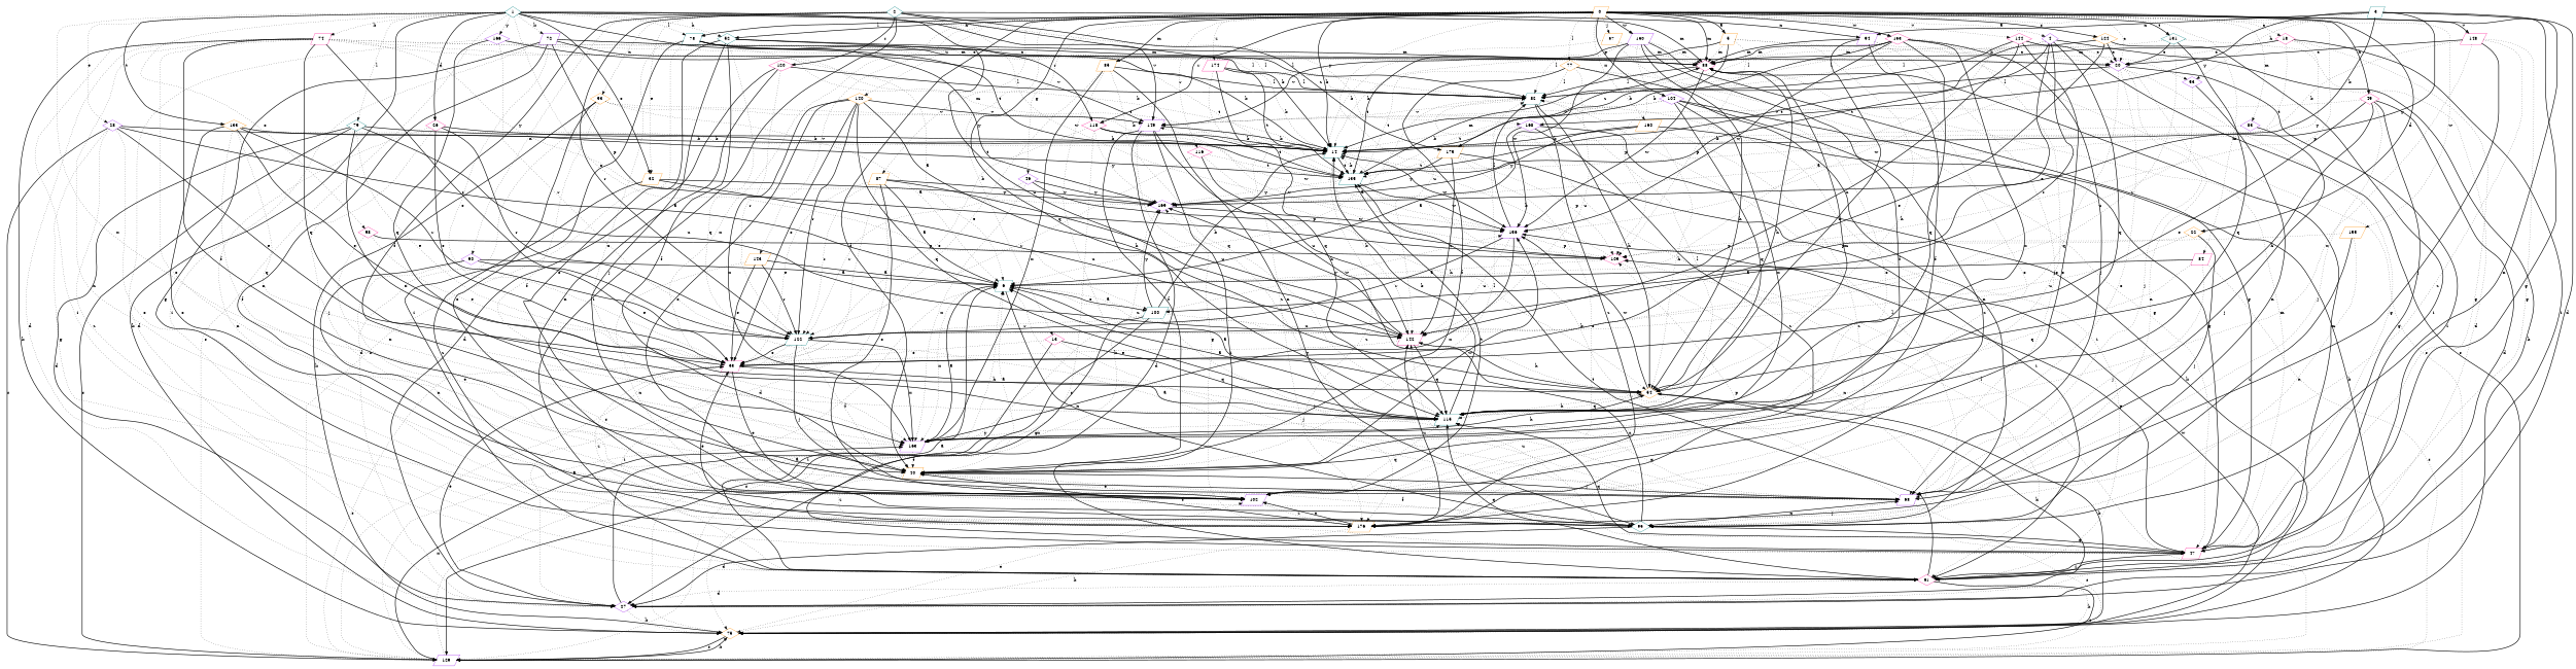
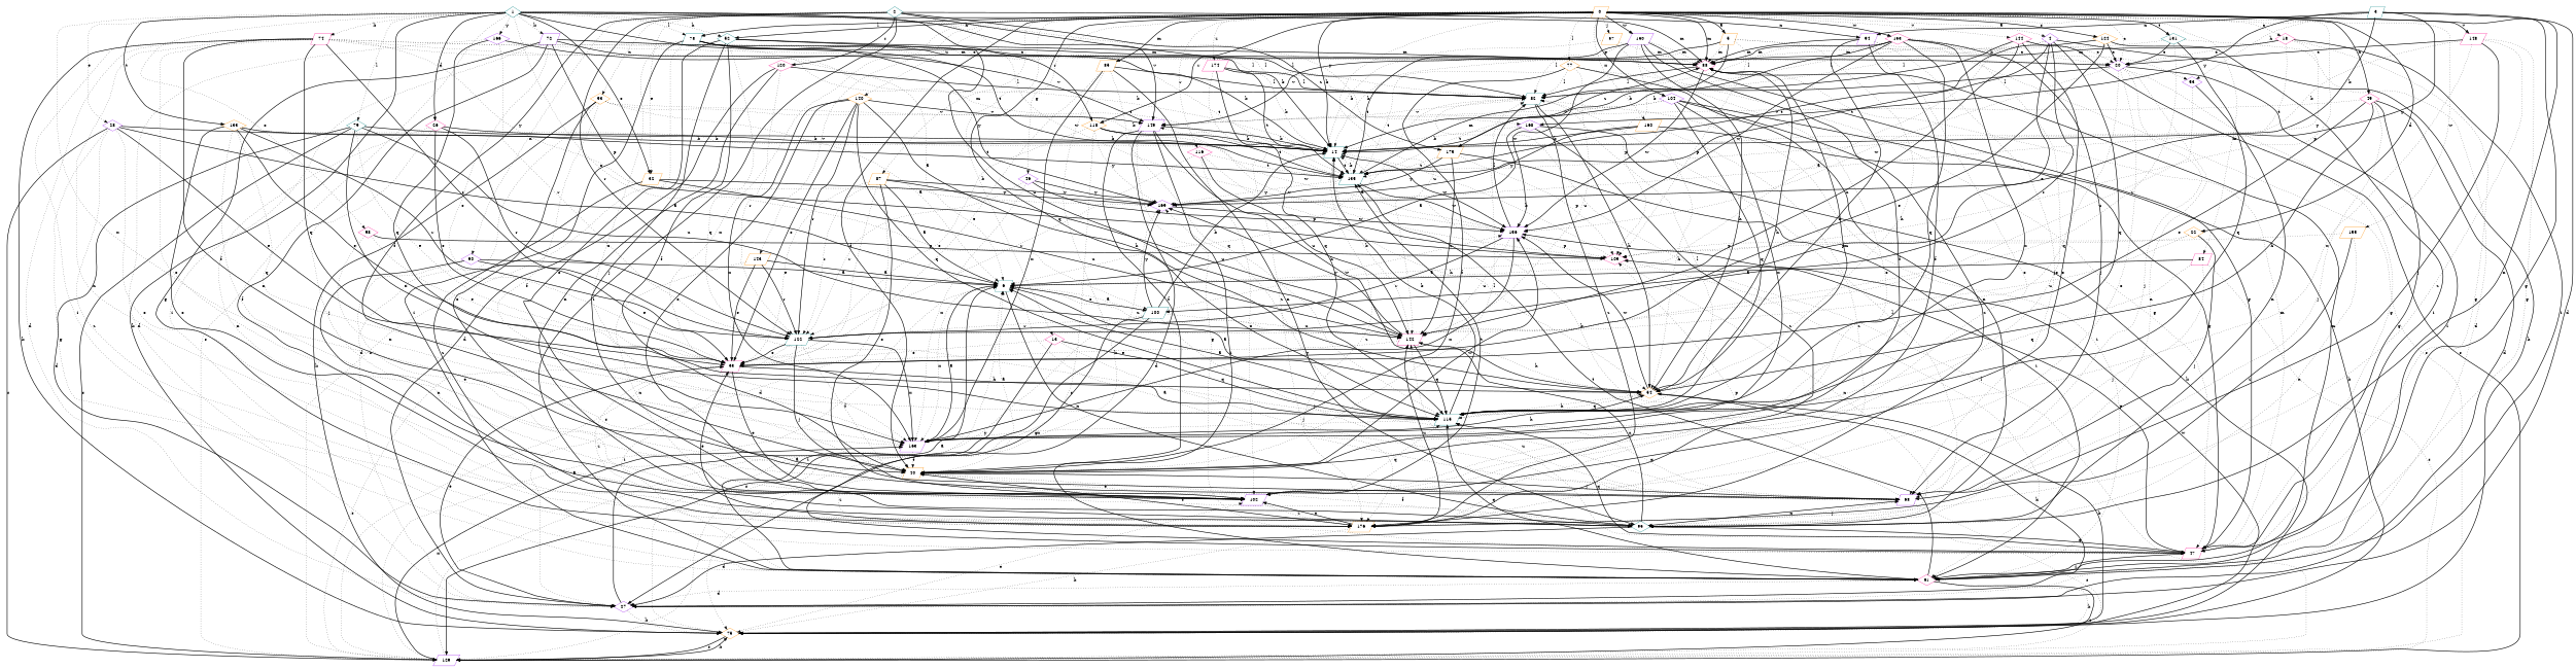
  strict digraph {
    node [color=darkorange shape=diamond]
    edge [style=bold]
    0 [shape=parallelogram]
    4 [color=purple]
    5 [shape=parallelogram]
    13 [color=deeppink]
    14 [color=teal shape=parallelogram]
    18 [color=deeppink]
    20 [color=purple]
    22
    40 [shape=parallelogram]
    46 [color=purple]
    47 [color=deeppink shape=parallelogram]
    49 [color=deeppink]
    52 [color=teal]
    n14 [label=57 shape=parallelogram]
    77
    78 [color=teal shape=parallelogram]
-   83 [color=purple]
    84 [color=deeppink shape=parallelogram]
    85 [shape=parallelogram]
    87 [shape=parallelogram]
    88 [color=deeppink]
    104 [color=purple]
    109 [color=deeppink]
    115 [color=teal shape=parallelogram]
    116 [color=deeppink]
-   118 [color=deeppink]
+   118
    124
    131 [color=teal]
    140
    142 [color=deeppink shape=parallelogram]
    143 [shape=parallelogram]
    144 [color=deeppink]
    148 [color=deeppink shape=parallelogram]
    150 [color=purple shape=parallelogram]
    153 [color=deeppink]
    155 [shape=parallelogram]
    160 [shape=parallelogram]
    163 [color=purple shape=parallelogram]
    174 [color=deeppink shape=parallelogram]
    75
    100 [color=teal shape=parallelogram]
    135 [color=teal shape=parallelogram]
    122 [color=teal shape=parallelogram]
    82 [color=teal shape=parallelogram]
    149 [color=purple shape=parallelogram]
    175 [shape=parallelogram]
    53 [color=purple]
    54
    61 [color=deeppink]
    33 [color=deeppink shape=parallelogram]
    68 [color=purple shape=parallelogram]
    156 [color=purple shape=parallelogram]
    176 [shape=parallelogram]
    169 [color=purple]
    95 [color=teal]
    102 [color=purple shape=parallelogram]
    6 [color=teal shape=parallelogram]
    27 [color=purple]
    129 [color=purple shape=parallelogram]
    1 [color=teal]
    26 [color=deeppink]
    28 [color=purple]
    32 [shape=parallelogram]
    72 [color=purple shape=parallelogram]
    74 [color=deeppink shape=parallelogram]
    79 [color=teal]
    98 [color=deeppink]
    133
    166 [color=purple]
    168 [color=purple]
    2 [color=teal]
    90 [color=purple]
    93
    94 [color=purple shape=parallelogram]
    120 [color=deeppink]
    3 [color=teal shape=parallelogram]
    0 -> 4 [label=a style=dotted]
    0 -> 5 [label=a]
    0 -> 13 [label=b style=dotted]
    0 -> 14 [label=b]
    0 -> 18 [label=c style=dotted]
    0 -> 20 [label=c style=dotted]
    0 -> 22 [label=d]
    0 -> 40 [label=f]
    0 -> 46 [label=g style=dotted]
    0 -> 47 [label=g]
    0 -> 49 [label=h]
    0 -> 52 [label=h]
    0 -> n14 [label=j style=dotted]
    0 -> 77 [label=l style=dotted]
    0 -> 78 [label=l]
-   0 -> 83 [label=m style=dotted]
    0 -> 84 [label=m style=dotted]
    0 -> 85 [label=m]
    0 -> 87 [label=m style=dotted]
    0 -> 88 [label=m]
    0 -> 104 [label=p]
    0 -> 109 [label=p style=dotted]
    0 -> 115 [label=q]
    0 -> 116 [label=r style=dotted]
    0 -> 118 [label=r]
    0 -> 124 [label=s]
    0 -> 131 [label=t]
    0 -> 140 [label=u style=dotted]
    0 -> 142 [label=u style=dotted]
    0 -> 143 [label=v style=dotted]
    0 -> 144 [label=v style=dotted]
    0 -> 148 [label=v]
    0 -> 150 [label=w]
    0 -> 153 [label=w]
    0 -> 155 [label=w style=dotted]
    0 -> 160 [label=x style=dotted]
    0 -> 163 [label=x style=dotted]
    0 -> 174 [label=z style=dotted]
    4 -> 88 [label=m style=dotted]
    4 -> 115 [label=q]
    4 -> 75 [label=k]
    4 -> 100 [label=o]
    4 -> 135 [label=t]
    4 -> 122 [label=r]
    4 -> 82 [label=l style=dotted]
    5 -> 14 [label=b style=dotted]
    5 -> 88 [label=m style=dotted]
    5 -> 109 [label=p style=dotted]
    5 -> 149 [label=v]
    5 -> 175 [label=z]
    5 -> 53 [label=h style=dotted]
    5 -> 54 [label=h style=dotted]
    13 -> 115 [label=q]
    13 -> 61 [label=i]
    13 -> 33 [label=e style=dotted]
    13 -> 68 [label=j style=dotted]
    14 -> 135 [label=t]
    14 -> 156 [label=w]
    14 -> 176 [label=z style=dotted]
    18 -> 20 [label=c style=dotted]
    18 -> 47 [label=g style=dotted]
    18 -> 88 [label=m]
    18 -> 135 [label=t style=dotted]
    18 -> 61 [label=i]
    18 -> 169 [label=y style=dotted]
    20 -> 47 [label=g style=dotted]
    20 -> 115 [label=q style=dotted]
    20 -> 82 [label=l]
    20 -> 61 [label=i]
    20 -> 68 [label=j style=dotted]
    20 -> 156 [label=w style=dotted]
    20 -> 95 [label=n style=dotted]
    20 -> 102 [label=o style=dotted]
    22 -> 109 [label=p style=dotted]
    22 -> 142 [label=u style=dotted]
    22 -> 68 [label=j]
    40 -> 82 [label=l style=dotted]
    40 -> 68 [label=j]
    40 -> 156 [label=w]
    40 -> 176 [label=z style=dotted]
    40 -> 102 [label=o style=dotted]
    40 -> 6 [label=a style=dotted]
    46 -> 109 [label=p]
    46 -> 163 [label=x style=dotted]
    46 -> 122 [label=r style=dotted]
    46 -> 169 [label=y]
    47 -> 88 [label=m style=dotted]
    47 -> 109 [label=p]
    47 -> 115 [label=q]
    47 -> 142 [label=u style=dotted]
    47 -> 61 [label=i]
    49 -> 47 [label=g]
    49 -> 149 [label=v style=dotted]
    49 -> 54 [label=h]
    49 -> 33 [label=e]
    49 -> 68 [label=j style=dotted]
    49 -> 27 [label=d]
    52 -> 40 [label=f]
    52 -> 88 [label=m]
    52 -> 115 [label=q style=dotted]
    52 -> 142 [label=u]
    52 -> 135 [label=t style=dotted]
    52 -> 68 [label=j]
    52 -> 102 [label=o]
    n14 -> 14 [label=b style=dotted]
    n14 -> 88 [label=m style=dotted]
    n14 -> 102 [label=o style=dotted]
    77 -> 40 [label=f]
    77 -> 47 [label=g style=dotted]
    77 -> 142 [label=u style=dotted]
    77 -> 135 [label=t style=dotted]
    77 -> 82 [label=l style=dotted]
    77 -> 95 [label=n]
    78 -> 88 [label=m]
    78 -> 163 [label=x style=dotted]
    78 -> 82 [label=l]
    78 -> 61 [label=i]
    78 -> 169 [label=y]
    78 -> 6 [label=a style=dotted]
    78 -> 129 [label=s style=dotted]
-   83 -> 14 [label=b style=dotted]
-   83 -> 68 [label=j]
    84 -> 115 [label=q style=dotted]
    84 -> 68 [label=j style=dotted]
    84 -> 6 [label=a]
    84 -> 129 [label=s style=dotted]
    85 -> 115 [label=q style=dotted]
    85 -> 163 [label=x]
    85 -> 75 [label=k style=dotted]
    85 -> 82 [label=l]
    85 -> 33 [label=e style=dotted]
    85 -> 95 [label=n]
    87 -> 142 [label=u]
    87 -> 122 [label=r style=dotted]
    87 -> 33 [label=e style=dotted]
    87 -> 169 [label=y]
    87 -> 102 [label=o]
    87 -> 6 [label=a]
    87 -> 27 [label=d style=dotted]
    87 -> 129 [label=s style=dotted]
    88 -> 82 [label=l]
    88 -> 54 [label=h]
    88 -> 156 [label=w]
    104 -> 47 [label=g]
    104 -> 115 [label=q]
    104 -> 163 [label=x]
    104 -> 135 [label=t style=dotted]
    104 -> 149 [label=v style=dotted]
    104 -> 176 [label=z]
    109 -> 14 [label=b style=dotted]
    109 -> 149 [label=v style=dotted]
    109 -> 61 [label=i style=dotted]
    109 -> 95 [label=n style=dotted]
    109 -> 6 [label=a style=dotted]
    115 -> 14 [label=b]
    115 -> 88 [label=m]
    115 -> 163 [label=x style=dotted]
    115 -> 82 [label=l style=dotted]
    115 -> 54 [label=h style=dotted]
    115 -> 6 [label=a]
    116 -> 142 [label=u]
    116 -> 135 [label=t style=dotted]
    116 -> 122 [label=r style=dotted]
    116 -> 54 [label=h style=dotted]
    118 -> 14 [label=b]
    118 -> 135 [label=t]
    118 -> 33 [label=e style=dotted]
    118 -> 156 [label=w style=dotted]
    118 -> 169 [label=y style=dotted]
    118 -> 129 [label=s style=dotted]
    124 -> 20 [label=c]
    124 -> 135 [label=t]
    124 -> 61 [label=i]
    124 -> 33 [label=e]
    131 -> 20 [label=c]
    131 -> 115 [label=q]
    131 -> 122 [label=r style=dotted]
    131 -> 82 [label=l style=dotted]
    131 -> 27 [label=d style=dotted]
    140 -> 115 [label=q]
    140 -> 163 [label=x]
    140 -> 122 [label=r]
    140 -> 149 [label=v]
    140 -> 54 [label=h]
    140 -> 33 [label=e]
    140 -> 102 [label=o]
    142 -> 14 [label=b style=dotted]
    142 -> 115 [label=q]
    142 -> 54 [label=h style=dotted]
    142 -> 33 [label=e style=dotted]
    142 -> 169 [label=y]
    143 -> 122 [label=r]
    143 -> 33 [label=e]
    143 -> 95 [label=n style=dotted]
    143 -> 6 [label=a]
    144 -> 14 [label=b]
    144 -> 20 [label=c style=dotted]
    144 -> 142 [label=u]
    144 -> 102 [label=o]
    144 -> 6 [label=a style=dotted]
    144 -> 129 [label=s]
    148 -> 14 [label=b style=dotted]
    148 -> 20 [label=c]
    148 -> 47 [label=g style=dotted]
    148 -> 163 [label=x style=dotted]
    148 -> 68 [label=j]
    148 -> 176 [label=z style=dotted]
    150 -> 40 [label=f]
    150 -> 47 [label=g]
    150 -> 88 [label=m style=dotted]
    150 -> 109 [label=p style=dotted]
    150 -> 135 [label=t]
    150 -> 82 [label=l style=dotted]
    150 -> 54 [label=h]
    150 -> 156 [label=w]
    153 -> 14 [label=b]
    153 -> 20 [label=c style=dotted]
    153 -> 88 [label=m]
    153 -> 115 [label=q]
    153 -> 163 [label=x]
    153 -> 82 [label=l style=dotted]
    153 -> 68 [label=j]
    153 -> 156 [label=w]
    153 -> 102 [label=o style=dotted]
    155 -> 109 [label=p style=dotted]
    155 -> 176 [label=z]
    155 -> 95 [label=n style=dotted]
    160 -> 14 [label=b]
    160 -> 75 [label=k]
    160 -> 54 [label=h style=dotted]
    160 -> 176 [label=z style=dotted]
    160 -> 169 [label=y]
    163 -> 40 [label=f style=dotted]
    163 -> 54 [label=h]
    163 -> 6 [label=a]
    174 -> 14 [label=b style=dotted]
    174 -> 115 [label=q]
    174 -> 135 [label=t]
    174 -> 82 [label=l]
    174 -> 176 [label=z style=dotted]
    75 -> 156 [label=w]
    75 -> 102 [label=o style=dotted]
    75 -> 6 [label=a style=dotted]
    75 -> 129 [label=s]
    100 -> 14 [label=b]
    100 -> 47 [label=g]
    100 -> 142 [label=u style=dotted]
    100 -> 122 [label=r style=dotted]
    100 -> 68 [label=j style=dotted]
    100 -> 156 [label=w style=dotted]
    100 -> 169 [label=y]
    100 -> 6 [label=a style=dotted]
    100 -> 129 [label=s]
    135 -> 14 [label=b style=dotted]
    135 -> 88 [label=m]
    135 -> 156 [label=w]
    135 -> 169 [label=y style=dotted]
    122 -> 40 [label=f style=dotted]
    122 -> 163 [label=x]
    122 -> 61 [label=i style=dotted]
    122 -> 33 [label=e]
    122 -> 68 [label=j]
    82 -> 149 [label=v style=dotted]
    82 -> 54 [label=h]
    82 -> 61 [label=i style=dotted]
    82 -> 176 [label=z]
    82 -> 6 [label=a style=dotted]
    149 -> 14 [label=b]
    149 -> 40 [label=f]
    149 -> 47 [label=g style=dotted]
    149 -> 54 [label=h]
    149 -> 61 [label=i]
    149 -> 27 [label=d]
    175 -> 109 [label=p style=dotted]
    175 -> 142 [label=u]
    175 -> 135 [label=t style=dotted]
    175 -> 61 [label=i]
    175 -> 169 [label=y]
-   175 -> 102 [label=o style=dotted]
+   116 -> 102 [label=o style=dotted]
    53 -> 142 [label=u style=dotted]
    53 -> 95 [label=n]
    54 -> 115 [label=q style=dotted]
    54 -> 75 [label=k]
    54 -> 156 [label=w]
    54 -> 6 [label=a]
    61 -> 88 [label=m]
    61 -> 115 [label=q]
    61 -> 75 [label=k style=dotted]
    61 -> 135 [label=t]
    61 -> 27 [label=d style=dotted]
    61 -> 129 [label=s]
    33 -> 54 [label=h]
    33 -> 176 [label=z style=dotted]
    33 -> 102 [label=o]
    33 -> 129 [label=s style=dotted]
    68 -> 14 [label=b style=dotted]
    68 -> 115 [label=q style=dotted]
    68 -> 169 [label=y style=dotted]
    68 -> 95 [label=n]
    68 -> 6 [label=a style=dotted]
    68 -> 129 [label=s style=dotted]
    156 -> 109 [label=p style=dotted]
    156 -> 142 [label=u style=dotted]
    156 -> 163 [label=x]
    156 -> 122 [label=r]
    156 -> 82 [label=l]
    176 -> 40 [label=f]
    176 -> 109 [label=p style=dotted]
    176 -> 142 [label=u]
    176 -> 75 [label=k style=dotted]
    176 -> 33 [label=e]
    176 -> 102 [label=o]
    169 -> 156 [label=w]
    95 -> 40 [label=f style=dotted]
    95 -> 47 [label=g]
    95 -> 142 [label=u]
    95 -> 82 [label=l style=dotted]
    95 -> 68 [label=j style=dotted]
    95 -> 27 [label=d]
    102 -> 115 [label=q style=dotted]
    102 -> 135 [label=t]
    102 -> 176 [label=z style=dotted]
    6 -> 142 [label=u style=dotted]
    6 -> 163 [label=x style=dotted]
    6 -> 100 [label=o]
    6 -> 95 [label=n]
    27 -> 75 [label=k style=dotted]
    27 -> 54 [label=h]
    27 -> 33 [label=e]
    27 -> 6 [label=a]
    129 -> 163 [label=x]
    129 -> 75 [label=k]
    129 -> 82 [label=l style=dotted]
    129 -> 169 [label=y style=dotted]
    129 -> 6 [label=a style=dotted]
    1 -> 52 [label=h style=dotted]
    1 -> 78 [label=l style=dotted]
    1 -> 88 [label=m]
    1 -> 118 [label=r]
    1 -> 163 [label=x style=dotted]
    1 -> 75 [label=k]
    1 -> 100 [label=o style=dotted]
    1 -> 135 [label=t]
    1 -> 149 [label=v]
    1 -> 129 [label=s style=dotted]
    1 -> 26 [label=d]
    1 -> 28 [label=e style=dotted]
    1 -> 32 [label=e]
    1 -> 72 [label=k style=dotted]
    1 -> 74 [label=k style=dotted]
    1 -> 79 [label=l style=dotted]
    1 -> 98 [label=o style=dotted]
    1 -> 133 [label=t]
    1 -> 166 [label=y style=dotted]
    1 -> 168 [label=y style=dotted]
    26 -> 14 [label=b]
    26 -> 122 [label=r]
    26 -> 33 [label=e]
    26 -> 68 [label=j style=dotted]
    26 -> 95 [label=n style=dotted]
    28 -> 14 [label=b]
    28 -> 47 [label=g style=dotted]
    28 -> 33 [label=e]
    28 -> 176 [label=z style=dotted]
    28 -> 102 [label=o style=dotted]
    28 -> 6 [label=a]
    28 -> 129 [label=s]
    32 -> 142 [label=u]
    32 -> 176 [label=z]
    32 -> 169 [label=y]
    72 -> 14 [label=b]
    72 -> 20 [label=c]
    72 -> 47 [label=g]
    72 -> 109 [label=p]
    72 -> 82 [label=l style=dotted]
    72 -> 61 [label=i style=dotted]
    72 -> 33 [label=e style=dotted]
    72 -> 95 [label=n]
    74 -> 14 [label=b style=dotted]
    74 -> 40 [label=f]
    74 -> 88 [label=m style=dotted]
    74 -> 115 [label=q]
    74 -> 75 [label=k]
    74 -> 135 [label=t style=dotted]
    74 -> 122 [label=r]
    74 -> 82 [label=l style=dotted]
    74 -> 61 [label=i style=dotted]
    74 -> 169 [label=y style=dotted]
    74 -> 95 [label=n style=dotted]
    74 -> 102 [label=o style=dotted]
    74 -> 27 [label=d style=dotted]
    79 -> 14 [label=b]
    79 -> 142 [label=u]
    79 -> 163 [label=x]
    79 -> 33 [label=e style=dotted]
    79 -> 27 [label=d]
    79 -> 129 [label=s]
    98 -> 109 [label=p]
    98 -> 163 [label=x style=dotted]
    98 -> 33 [label=e style=dotted]
    133 -> 14 [label=b style=dotted]
    133 -> 40 [label=f style=dotted]
    133 -> 115 [label=q style=dotted]
    133 -> 135 [label=t]
    133 -> 122 [label=r]
    133 -> 33 [label=e]
    133 -> 102 [label=o]
    166 -> 20 [label=c style=dotted]
    166 -> 115 [label=q]
    166 -> 122 [label=r style=dotted]
    166 -> 149 [label=v]
    166 -> 27 [label=d style=dotted]
    168 -> 14 [label=b style=dotted]
    168 -> 75 [label=k]
    168 -> 176 [label=z]
    168 -> 6 [label=a]
    2 -> 14 [label=b]
    2 -> 40 [label=f]
    2 -> 122 [label=r]
    2 -> 175 [label=z]
    2 -> 61 [label=i]
    2 -> 156 [label=w style=dotted]
    2 -> 32 [label=e style=dotted]
    2 -> 90 [label=n style=dotted]
    2 -> 93 [label=n style=dotted]
    2 -> 94 [label=n]
    2 -> 120 [label=r]
    90 -> 33 [label=e]
    90 -> 95 [label=n]
    90 -> 102 [label=o style=dotted]
    90 -> 6 [label=a]
    93 -> 14 [label=b style=dotted]
    93 -> 40 [label=f style=dotted]
    93 -> 75 [label=k]
    93 -> 149 [label=v style=dotted]
    93 -> 102 [label=o]
    93 -> 6 [label=a style=dotted]
    93 -> 27 [label=d style=dotted]
    94 -> 40 [label=f]
    94 -> 88 [label=m]
    94 -> 54 [label=h]
    94 -> 68 [label=j style=dotted]
    94 -> 102 [label=o style=dotted]
    94 -> 129 [label=s style=dotted]
    120 -> 122 [label=r style=dotted]
    120 -> 82 [label=l]
    120 -> 95 [label=n]
    120 -> 27 [label=d]
    3 -> 14 [label=b]
    3 -> 53 [label=h style=dotted]
    3 -> 169 [label=y]
    3 -> 95 [label=n]
    3 -> 27 [label=d]
    3 -> 168 [label=y]
    3 -> 94 [label=n]
  }
